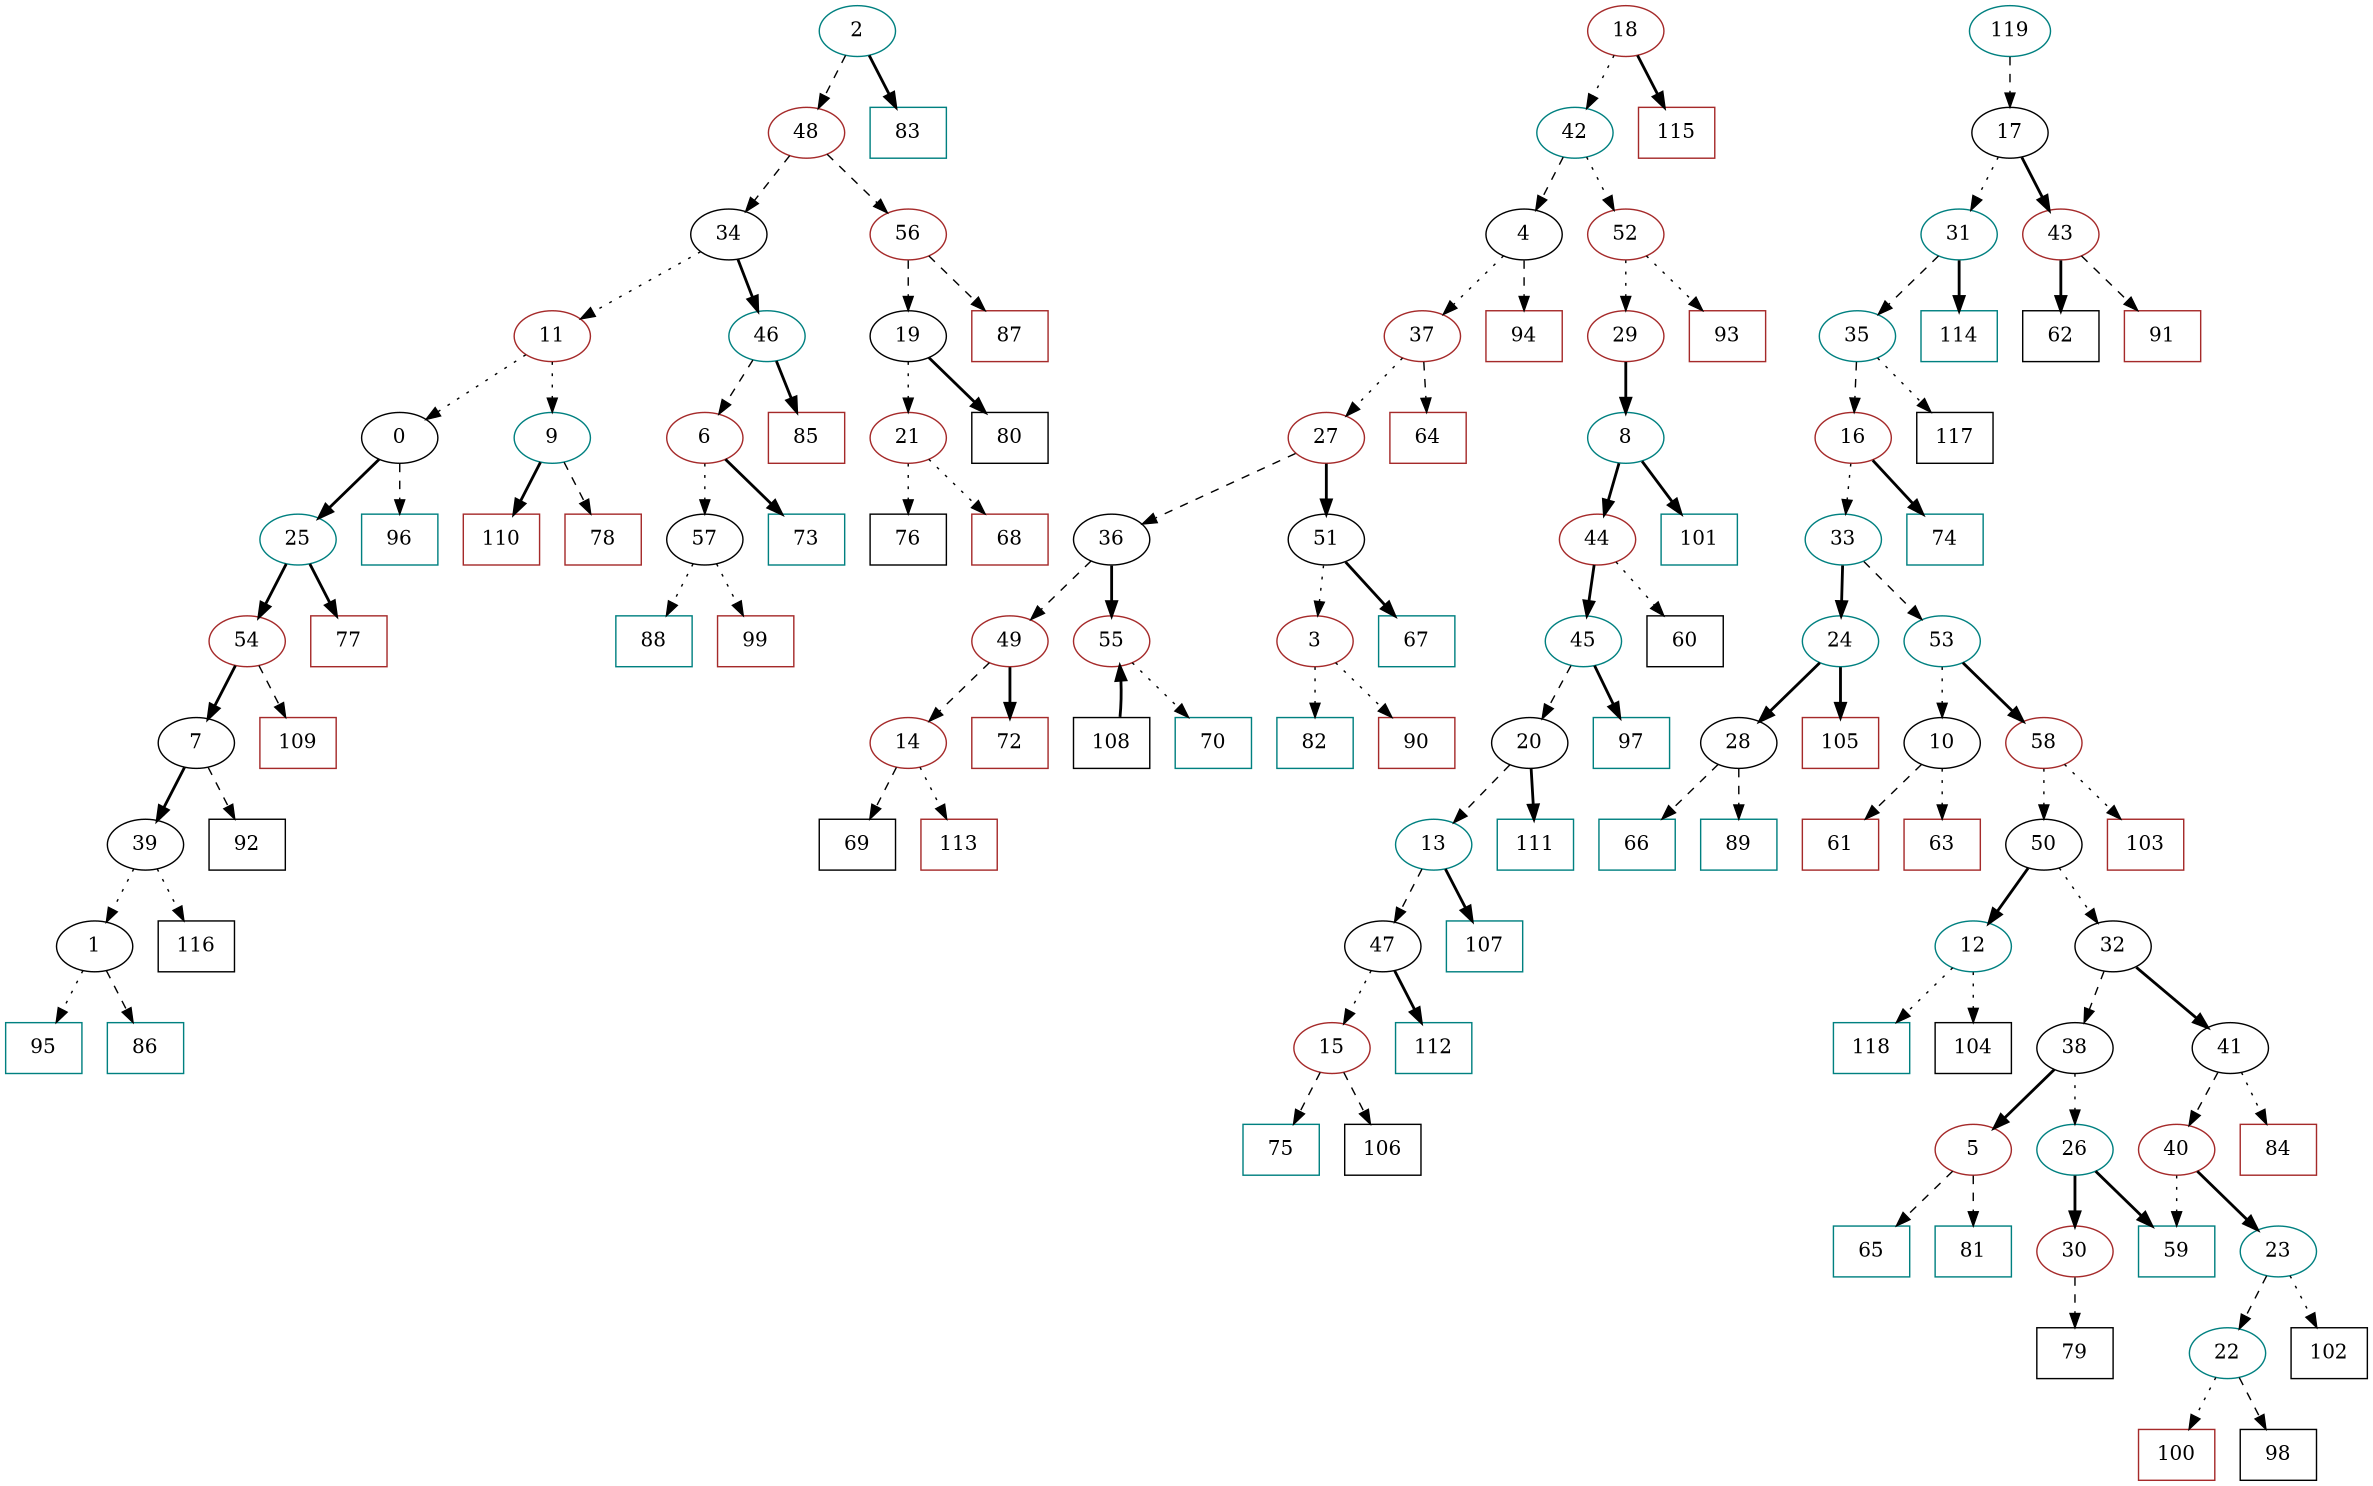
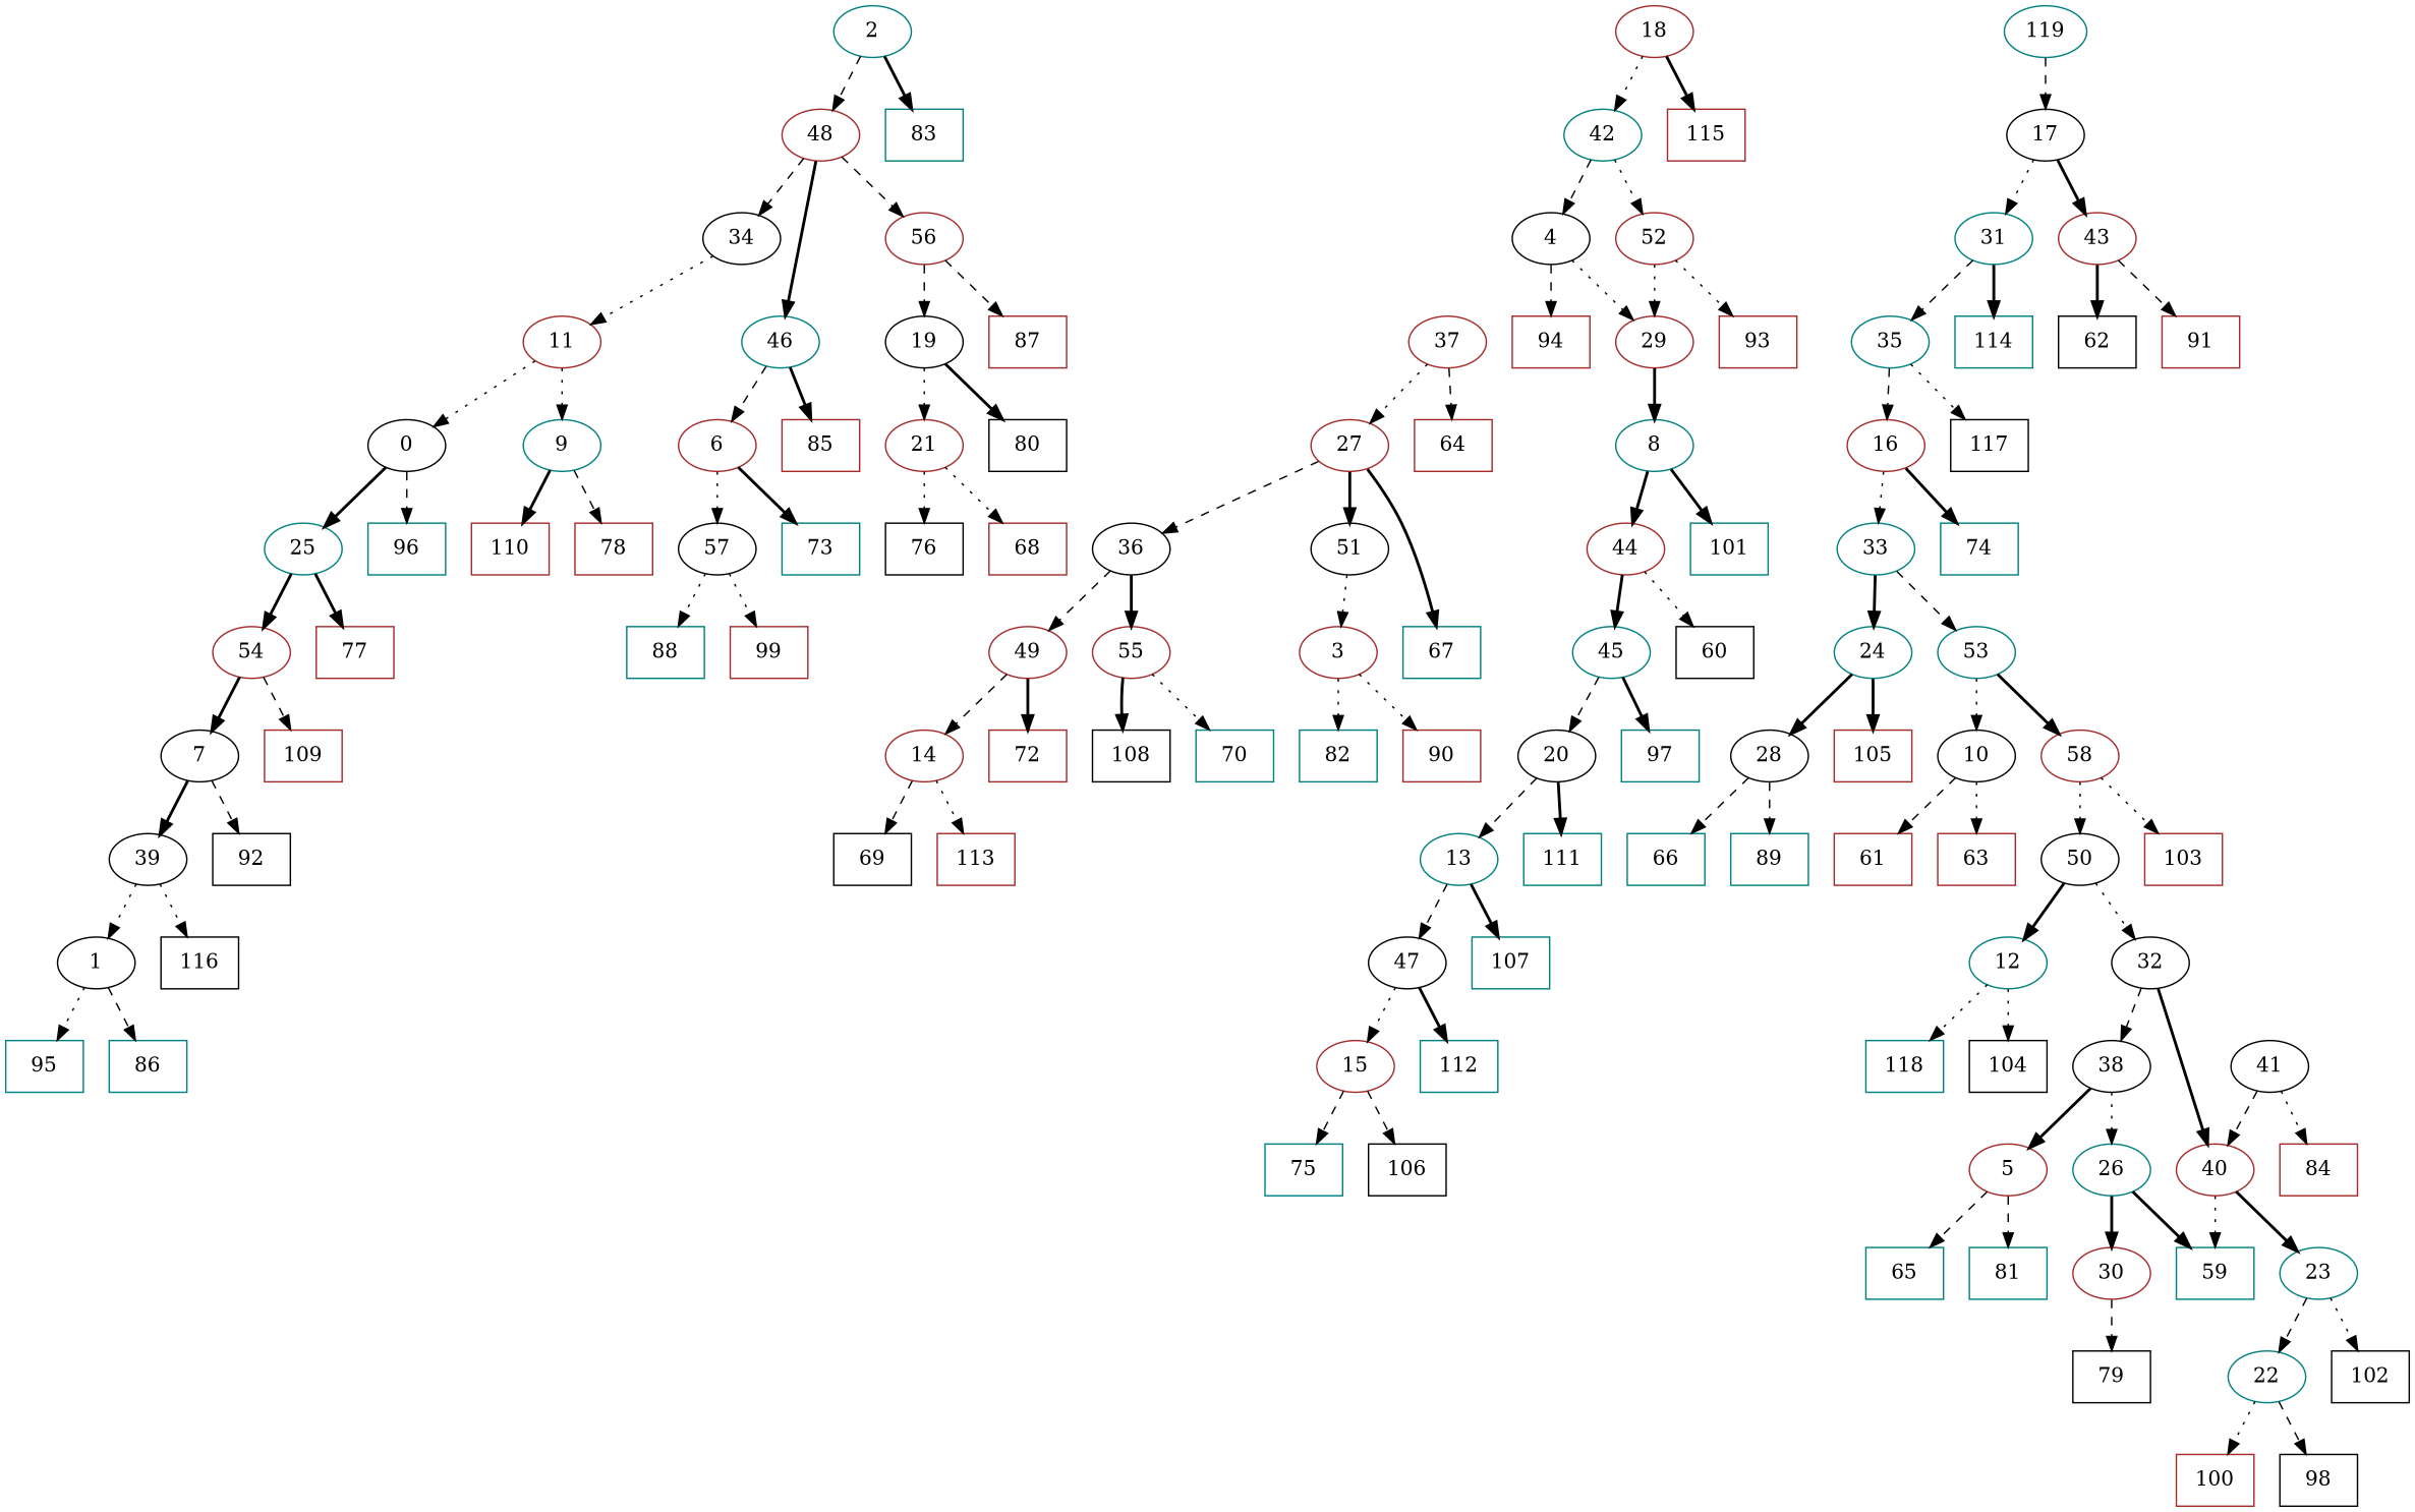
  digraph {
    node [color=brown]
    edge [style=dotted]
    n1 [color=black label=0]
    n2 [color=teal label=25]
    n3 [color=teal label=96 shape=box]
    n4 [label=54]
    n5 [label=77 shape=box]
    n6 [color=black label=1]
    n7 [color=teal label=95 shape=box]
    n8 [color=teal label=86 shape=box]
    n9 [color=teal label=2]
    n10 [label=48]
    n11 [color=teal label=83 shape=box]
    n12 [color=black label=34]
    n13 [label=56]
    n14 [label=3]
    n15 [color=teal label=82 shape=box]
    n16 [label=90 shape=box]
    n17 [color=black label=4]
    n18 [label=37]
    n19 [label=94 shape=box]
    n20 [label=27]
    n21 [label=64 shape=box]
    n22 [label=5]
    n23 [color=teal label=65 shape=box]
    n24 [color=teal label=81 shape=box]
    n25 [label=6]
    n26 [color=black label=57]
    n27 [color=teal label=73 shape=box]
    n28 [color=teal label=88 shape=box]
    n29 [label=99 shape=box]
    n30 [color=black label=7]
    n31 [color=black label=39]
    n32 [color=black label=92 shape=box]
    n33 [color=black label=116 shape=box]
    n34 [color=teal label=8]
    n35 [label=44]
    n36 [color=teal label=101 shape=box]
    n37 [color=teal label=45]
    n38 [color=black label=60 shape=box]
    n39 [color=teal label=9]
    n40 [label=110 shape=box]
    n41 [label=78 shape=box]
    n42 [color=black label=10]
    n43 [label=61 shape=box]
    n44 [label=63 shape=box]
    n45 [label=11]
    n46 [color=teal label=12]
    n47 [color=teal label=118 shape=box]
    n48 [color=black label=104 shape=box]
    n49 [color=teal label=13]
    n50 [color=black label=47]
    n51 [color=teal label=107 shape=box]
    n52 [label=15]
    n53 [color=teal label=112 shape=box]
    n54 [label=14]
    n55 [color=black label=69 shape=box]
    n56 [label=113 shape=box]
    n57 [color=teal label=75 shape=box]
    n58 [color=black label=106 shape=box]
    n59 [label=16]
    n60 [color=teal label=33]
    n61 [color=teal label=74 shape=box]
    n62 [color=teal label=24]
    n63 [color=teal label=53]
    n64 [color=black label=17]
    n65 [color=teal label=31]
    n66 [label=43]
    n67 [color=teal label=35]
    n68 [color=teal label=114 shape=box]
    n69 [color=black label=62 shape=box]
    n70 [label=91 shape=box]
    n71 [label=18]
    n72 [color=teal label=42]
    n73 [label=115 shape=box]
    n74 [label=52]
    n75 [color=black label=19]
    n76 [label=21]
    n77 [color=black label=80 shape=box]
    n78 [color=black label=76 shape=box]
    n79 [label=68 shape=box]
    n80 [color=black label=20]
    n81 [color=teal label=111 shape=box]
    n82 [color=teal label=22]
    n83 [label=100 shape=box]
    n84 [color=black label=98 shape=box]
    n85 [color=teal label=23]
    n86 [color=black label=102 shape=box]
    n87 [color=black label=28]
    n88 [label=105 shape=box]
    n89 [color=teal label=66 shape=box]
    n90 [color=teal label=89 shape=box]
    n91 [label=109 shape=box]
    n92 [color=teal label=26]
    n93 [label=30]
    n94 [color=teal label=59 shape=box]
    n95 [color=black label=79 shape=box]
    n96 [color=black label=36]
    n97 [color=black label=51]
    n98 [label=49]
    n99 [label=55]
    n100 [color=teal label=67 shape=box]
    n101 [label=29]
    n102 [color=black label=117 shape=box]
    n103 [color=black label=32]
    n104 [color=black label=38]
    n105 [color=black label=41]
    n106 [label=40]
    n107 [label=84 shape=box]
    n108 [label=58]
    n109 [color=teal label=46]
    n110 [label=85 shape=box]
    n111 [label=72 shape=box]
    n112 [color=black label=108 shape=box]
    n113 [color=teal label=70 shape=box]
    n114 [label=93 shape=box]
    n115 [color=teal label=97 shape=box]
    n116 [label=87 shape=box]
    n117 [color=black label=50]
    n118 [label=103 shape=box]
    n119 [color=teal label=119]
    n1 -> n2 [style=bold]
    n1 -> n3 [style=dashed]
    n2 -> n4 [style=bold]
    n2 -> n5 [style=bold]
    n4 -> n30 [style=bold]
    n4 -> n91 [style=dashed]
    n6 -> n7
    n6 -> n8 [style=dashed]
    n9 -> n10 [style=dashed]
    n9 -> n11 [style=bold]
    n10 -> n12 [style=dashed]
    n10 -> n13 [style=dashed]
    n12 -> n45
-   n12 -> n109 [style=bold]
+   n10 -> n109 [style=bold]
    n13 -> n75 [style=dashed]
    n13 -> n116 [style=dashed]
    n14 -> n15
    n14 -> n16
-   n17 -> n18
+   n17 -> n101
    n17 -> n19 [style=dashed]
    n18 -> n20
    n18 -> n21 [style=dashed]
    n20 -> n96 [style=dashed]
    n20 -> n97 [style=bold]
    n22 -> n23 [style=dashed]
    n22 -> n24 [style=dashed]
    n25 -> n26
    n25 -> n27 [style=bold]
    n26 -> n28
    n26 -> n29
    n30 -> n31 [style=bold]
    n30 -> n32 [style=dashed]
    n31 -> n6
    n31 -> n33
    n34 -> n35 [style=bold]
    n34 -> n36 [style=bold]
    n35 -> n37 [style=bold]
    n35 -> n38
    n37 -> n80 [style=dashed]
    n37 -> n115 [style=bold]
    n39 -> n40 [style=bold]
    n39 -> n41 [style=dashed]
    n42 -> n43 [style=dashed]
    n42 -> n44
    n45 -> n1
    n45 -> n39
    n46 -> n47
    n46 -> n48
    n49 -> n50 [style=dashed]
    n49 -> n51 [style=bold]
    n50 -> n52
    n50 -> n53 [style=bold]
    n52 -> n57 [style=dashed]
    n52 -> n58 [style=dashed]
    n54 -> n55 [style=dashed]
    n54 -> n56
    n59 -> n60
    n59 -> n61 [style=bold]
    n60 -> n62 [style=bold]
    n60 -> n63 [style=dashed]
    n62 -> n87 [style=bold]
    n62 -> n88 [style=bold]
    n63 -> n42
    n63 -> n108 [style=bold]
    n64 -> n65
    n64 -> n66 [style=bold]
    n65 -> n67 [style=dashed]
    n65 -> n68 [style=bold]
    n66 -> n69 [style=bold]
    n66 -> n70 [style=dashed]
    n67 -> n59 [style=dashed]
    n67 -> n102
    n71 -> n72
    n71 -> n73 [style=bold]
    n72 -> n17 [style=dashed]
    n72 -> n74
    n74 -> n101
    n74 -> n114
    n75 -> n76
    n75 -> n77 [style=bold]
    n76 -> n78
    n76 -> n79
    n80 -> n49 [style=dashed]
    n80 -> n81 [style=bold]
    n82 -> n83
    n82 -> n84 [style=dashed]
    n85 -> n82 [style=dashed]
    n85 -> n86
    n87 -> n89 [style=dashed]
    n87 -> n90 [style=dashed]
    n92 -> n93 [style=bold]
    n92 -> n94 [style=bold]
    n93 -> n95 [style=dashed]
    n96 -> n98 [style=dashed]
    n96 -> n99 [style=bold]
    n97 -> n14
-   n97 -> n100 [style=bold]
+   n20 -> n100 [style=bold]
    n98 -> n54 [style=dashed]
    n98 -> n111 [style=bold]
-   n112 -> n99 [style=bold]
+   n99 -> n112 [style=bold]
    n99 -> n113
    n101 -> n34 [style=bold]
    n103 -> n104 [style=dashed]
-   n103 -> n105 [style=bold]
+   n103 -> n106 [style=bold]
    n104 -> n22 [style=bold]
    n104 -> n92
    n105 -> n106 [style=dashed]
    n105 -> n107
    n106 -> n85 [style=bold]
    n106 -> n94
    n108 -> n117
    n108 -> n118
    n109 -> n25 [style=dashed]
    n109 -> n110 [style=bold]
    n117 -> n46 [style=bold]
    n117 -> n103
    n119 -> n64 [style=dashed]
  }
